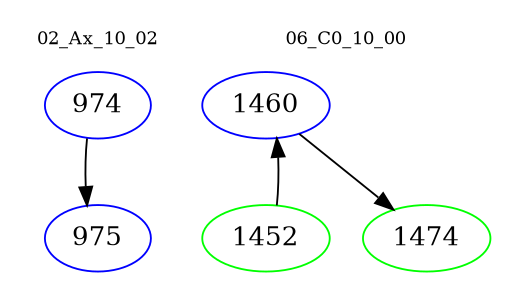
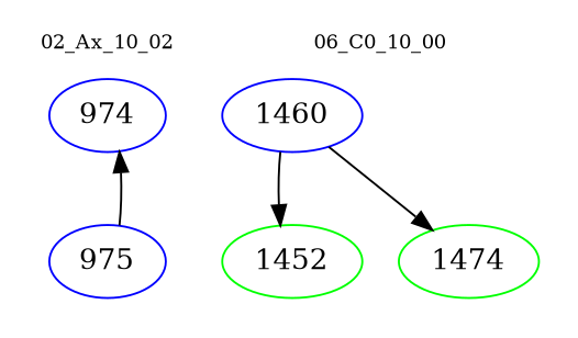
  digraph {
    node [color=blue]
    edge [color=black]
    n1 [label=974]
    n2 [label=975]
    n3 [label=1460]
    n4 [color=green label=1452]
    n5 [color=green label=1474]
    subgraph cluster_1 {
      color=white
      fontsize=10
      label="02_Ax_10_02"
      n1
      n2
    }
    subgraph cluster_2 {
      color=white
      fontsize=10
      label="06_C0_10_00"
      n3
      n4
      n5
    }
-   n1 -> n2
-   n4 -> n3
+   n2 -> n1
+   n3 -> n4
    n3 -> n5
  }
